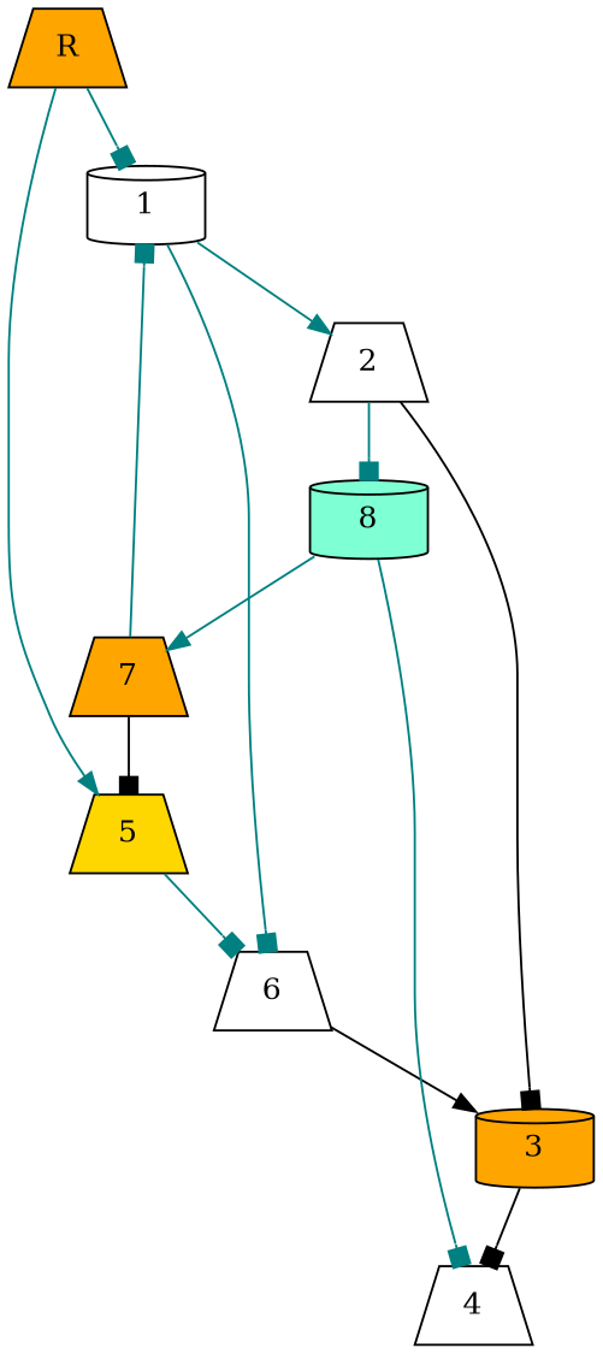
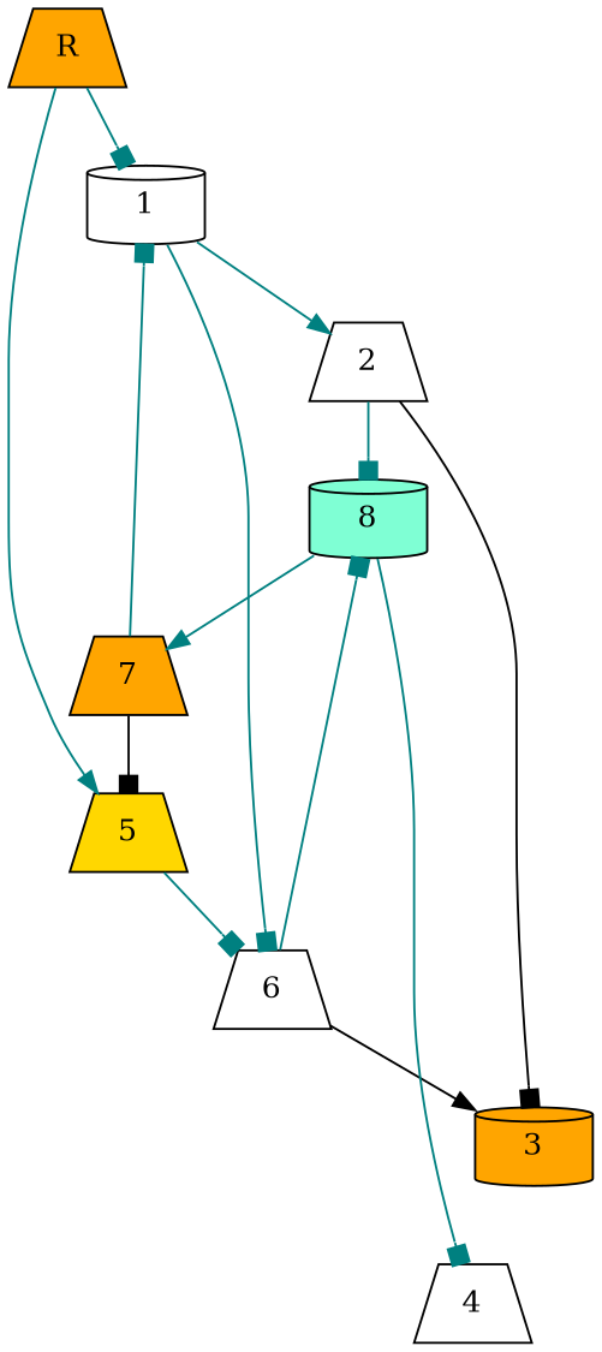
  digraph {
    node [fillcolor=white shape=trapezium style=filled]
    edge [arrowhead=box color=teal]
    1 [shape=cylinder]
    2
    6
    3 [fillcolor=orange shape=cylinder]
    8 [fillcolor=aquamarine shape=cylinder]
    4
    7 [fillcolor=orange]
    5 [fillcolor=gold]
    R [fillcolor=orange]
    1 -> 2 [arrowhead=normal]
    1 -> 6
    2 -> 3 [color=black]
    2 -> 8
    6 -> 3 [arrowhead=normal color=black]
-   3 -> 4 [color=black]
+   6 -> 8
    8 -> 4
    8 -> 7 [arrowhead=normal]
    7 -> 1
    7 -> 5 [color=black]
    5 -> 6
    R -> 1
    R -> 5 [arrowhead=normal]
  }
